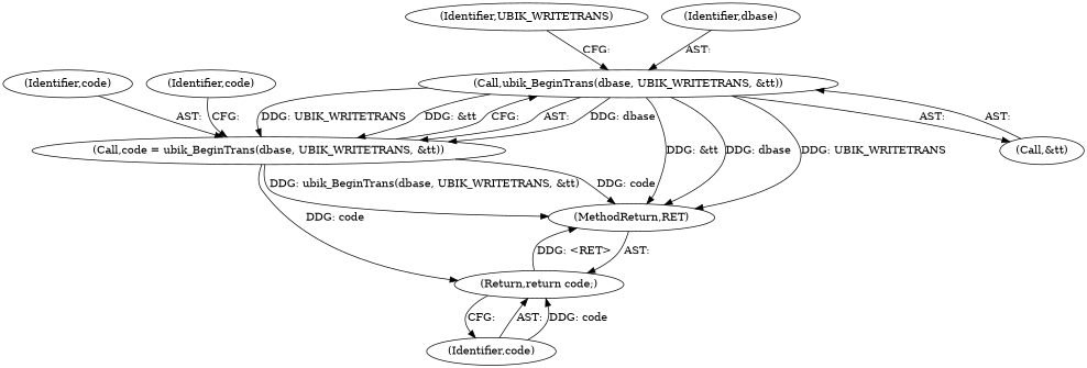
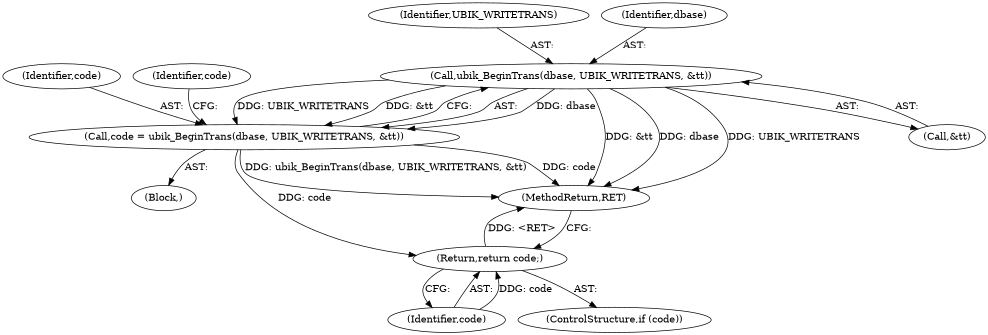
  digraph {
    n1 [label="(Call,ubik_BeginTrans(dbase, UBIK_WRITETRANS, &tt))"]
    n2 [label="(Call,code = ubik_BeginTrans(dbase, UBIK_WRITETRANS, &tt))"]
    n3 [label="(MethodReturn,RET)"]
    n4 [label="(Call,&tt)"]
    n5 [label="(Return,return code;)"]
+   n6 [label="(Block,)"]
    n7 [label="(Identifier,code)"]
+   n8 [label="(ControlStructure,if (code))"]
    n9 [label="(Identifier,UBIK_WRITETRANS)"]
    n10 [label="(Identifier,code)"]
    n11 [label="(Identifier,code)"]
    n12 [label="(Identifier,dbase)"]
    n1 -> n2 [label="AST: "]
    n1 -> n2 [label="DDG: dbase"]
    n1 -> n2 [label="DDG: UBIK_WRITETRANS"]
    n1 -> n2 [label="DDG: &tt"]
    n1 -> n3 [label="DDG: &tt"]
    n1 -> n3 [label="DDG: dbase"]
    n1 -> n3 [label="DDG: UBIK_WRITETRANS"]
    n1 -> n4 [label="AST: "]
    n2 -> n1 [label="CFG: "]
    n2 -> n3 [label="DDG: ubik_BeginTrans(dbase, UBIK_WRITETRANS, &tt)"]
    n2 -> n3 [label="DDG: code"]
    n2 -> n5 [label="DDG: code"]
-   n3 -> n5 [label="AST: "]
+   n2 -> n6 [label="AST: "]
+   n3 -> n5 [label="CFG: "]
    n4 -> n1 [label="AST: "]
    n5 -> n3 [label="DDG: <RET>"]
    n5 -> n7 [label="CFG: "]
+   n5 -> n8 [label="AST: "]
    n7 -> n5 [label="AST: "]
    n7 -> n5 [label="DDG: code"]
-   n9 -> n1 [label="CFG: "]
+   n9 -> n1 [label="AST: "]
    n10 -> n2 [label="AST: "]
    n11 -> n2 [label="CFG: "]
    n12 -> n1 [label="AST: "]
  }
